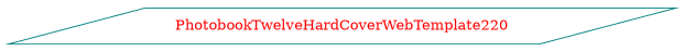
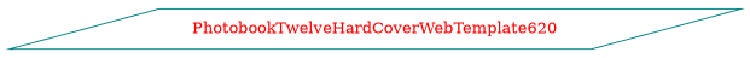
  digraph {
    concentrate=true
    rankdir=LR
    ranksep=2.0
    splines=ortho
-   PhotobookTwelveHardCoverWebTemplate220 [fontcolor=red color=teal shape=parallelogram]
+   PhotobookTwelveHardCoverWebTemplate220 [fontcolor=red color=teal shape=parallelogram label=PhotobookTwelveHardCoverWebTemplate620]
  }
